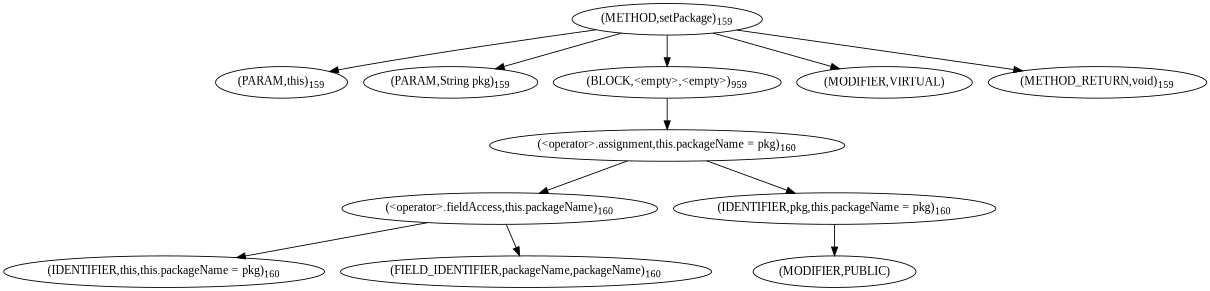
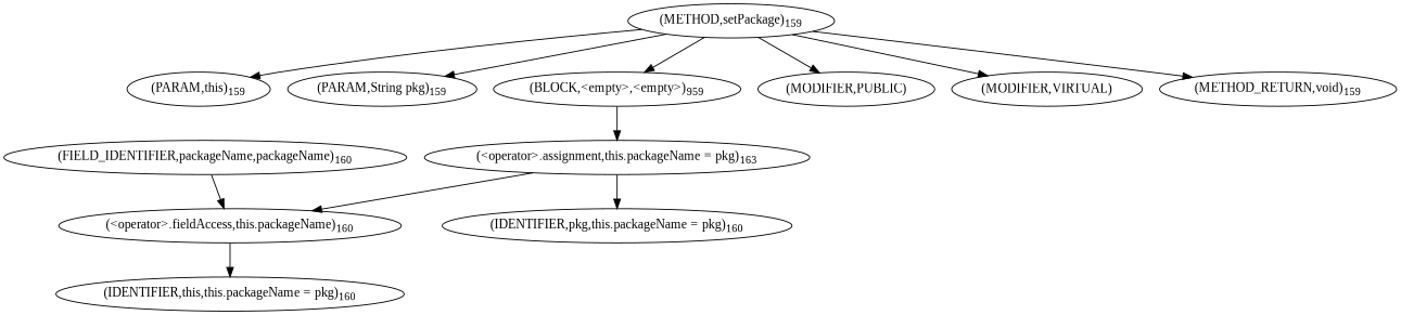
  digraph {
    fontname="Liberation Serif"
    node [fontname="Liberation Serif"]
    edge [fontname="Liberation Serif"]
    n1 [label=<(METHOD,setPackage)<SUB>159</SUB>>]
    n2 [label=<(PARAM,this)<SUB>159</SUB>>]
    n3 [label=<(PARAM,String pkg)<SUB>159</SUB>>]
    n4 [label=<(BLOCK,&lt;empty&gt;,&lt;empty&gt;)<SUB>959</SUB>>]
    n5 [label=<(MODIFIER,PUBLIC)>]
    n6 [label=<(MODIFIER,VIRTUAL)>]
    n7 [label=<(METHOD_RETURN,void)<SUB>159</SUB>>]
-   n8 [label=<(&lt;operator&gt;.assignment,this.packageName = pkg)<SUB>160</SUB>>]
+   n8 [label=<(&lt;operator&gt;.assignment,this.packageName = pkg)<SUB>163</SUB>>]
    n9 [label=<(&lt;operator&gt;.fieldAccess,this.packageName)<SUB>160</SUB>>]
    n10 [label=<(IDENTIFIER,pkg,this.packageName = pkg)<SUB>160</SUB>>]
    n11 [label=<(IDENTIFIER,this,this.packageName = pkg)<SUB>160</SUB>>]
    n12 [label=<(FIELD_IDENTIFIER,packageName,packageName)<SUB>160</SUB>>]
    n1 -> n2
    n1 -> n3
    n1 -> n4
-   n10 -> n5
+   n1 -> n5
    n1 -> n6
    n1 -> n7
    n4 -> n8
    n8 -> n9
    n8 -> n10
    n9 -> n11
-   n9 -> n12
+   n12 -> n9
  }
